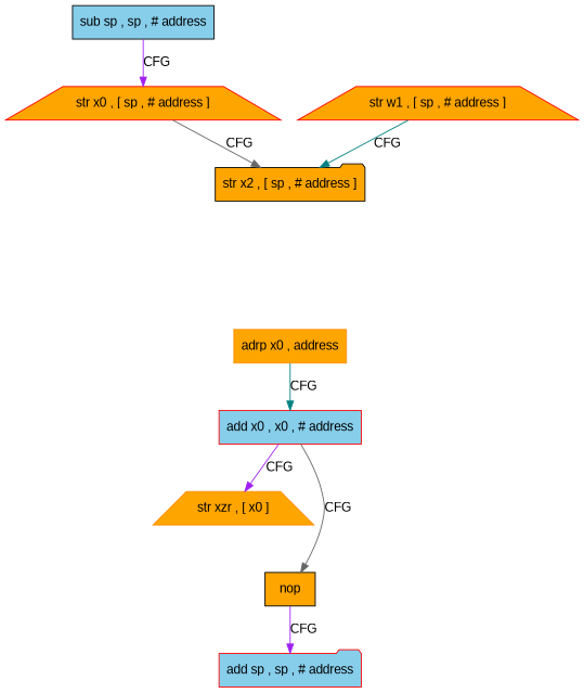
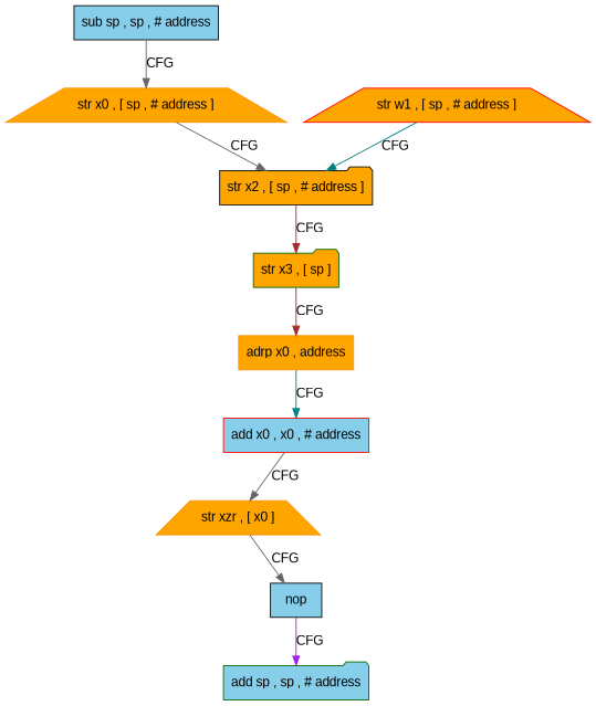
  digraph {
    fontname="Liberation Sans"
    node [color=black fillcolor=orange fontname="Liberation Sans" shape=box style=filled]
    edge [color=gray40 fontname="Liberation Sans"]
    n1 [fillcolor=skyblue label="sub sp , sp , # address"]
-   n2 [color=red label="str x0 , [ sp , # address ]" shape=trapezium]
+   n2 [color=darkorange label="str x0 , [ sp , # address ]" shape=trapezium]
    n3 [label="str x2 , [ sp , # address ]" shape=folder]
    n4 [color=red label="str w1 , [ sp , # address ]" shape=trapezium]
+   n5 [color=darkgreen label="str x3 , [ sp ]" shape=folder]
    n6 [color=darkorange label="adrp x0 , address"]
    n7 [color=red fillcolor=skyblue label="add x0 , x0 , # address"]
    n8 [color=darkorange label="str xzr , [ x0 ]" shape=trapezium]
-   n9 [label=nop]
-   n10 [color=red fillcolor=skyblue label="add sp , sp , # address" shape=folder]
-   n1 -> n2 [color=purple label=CFG]
+   n9 [fillcolor=skyblue label=nop]
+   n10 [color=darkgreen fillcolor=skyblue label="add sp , sp , # address" shape=folder]
+   n1 -> n2 [label=CFG]
    n2 -> n3 [label=CFG]
+   n3 -> n5 [color=brown label=CFG]
    n4 -> n3 [color=teal label=CFG]
+   n5 -> n6 [color=brown label=CFG]
    n6 -> n7 [color=teal label=CFG]
-   n7 -> n8 [color=purple label=CFG]
-   n7 -> n9 [label=CFG]
+   n7 -> n8 [label=CFG]
+   n8 -> n9 [label=CFG]
    n9 -> n10 [color=purple label=CFG]
  }
